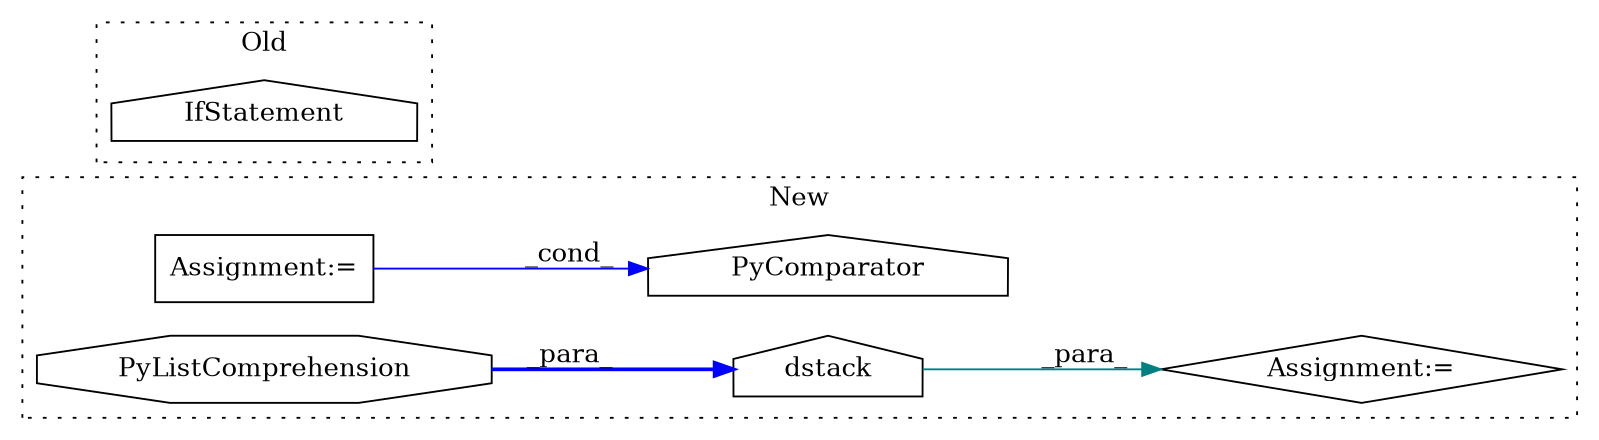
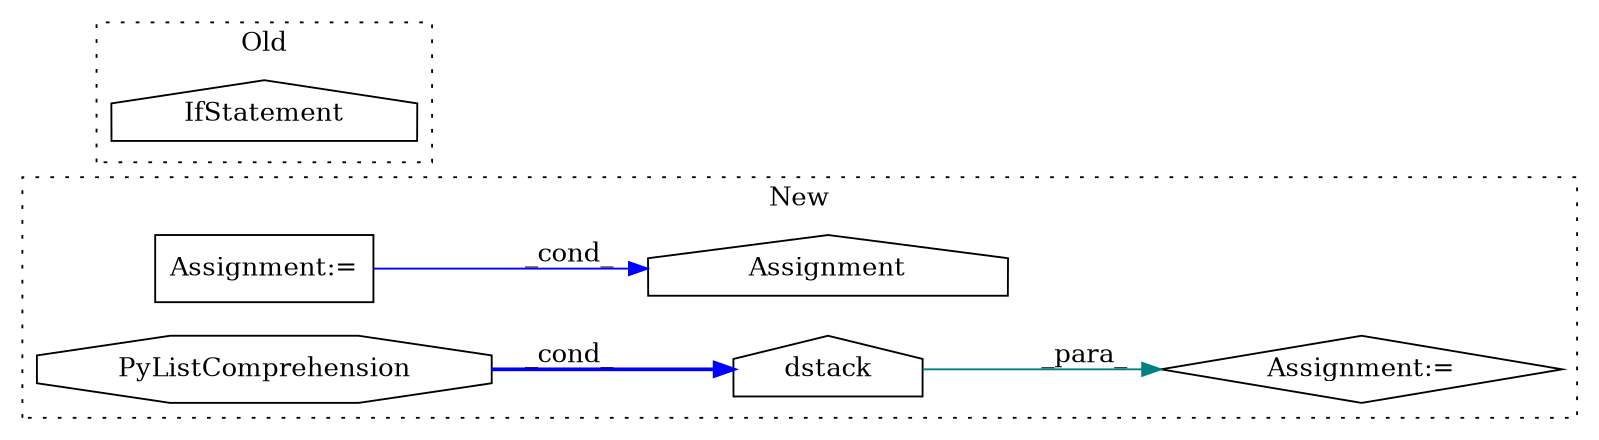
  digraph {
    rankdir=LR
    node [a=7 l=39 s=3708 shape=house]
    edge [color=blue style=solid]
    n1 [a=32 l="20,-5" label=dstack s="3604,3755"]
    n2 [label="Assignment:=" shape=box]
    n3 [l=1 label="Assignment:=" s=3773 shape=diamond]
    n4 [a=109 l=131 label=PyListComprehension s=3624 shape=octagon]
-   n5 [a=113 label=PyComparator]
+   n5 [a=113 label=Assignment]
    n6 [a=25 l="4,2" label=IfStatement s="1864,1880"]
    subgraph cluster_1 {
      label=New
      style=dotted
      n1
      n2
      n3
      n4
      n5
    }
    subgraph cluster_2 {
      label=Old
      style=dotted
      n6
    }
    n1 -> n3 [color=teal label=_para_]
    n2 -> n5 [label=_cond_]
-   n4 -> n1 [label=_para_ style=bold]
+   n4 -> n1 [label=_cond_ style=bold]
  }
